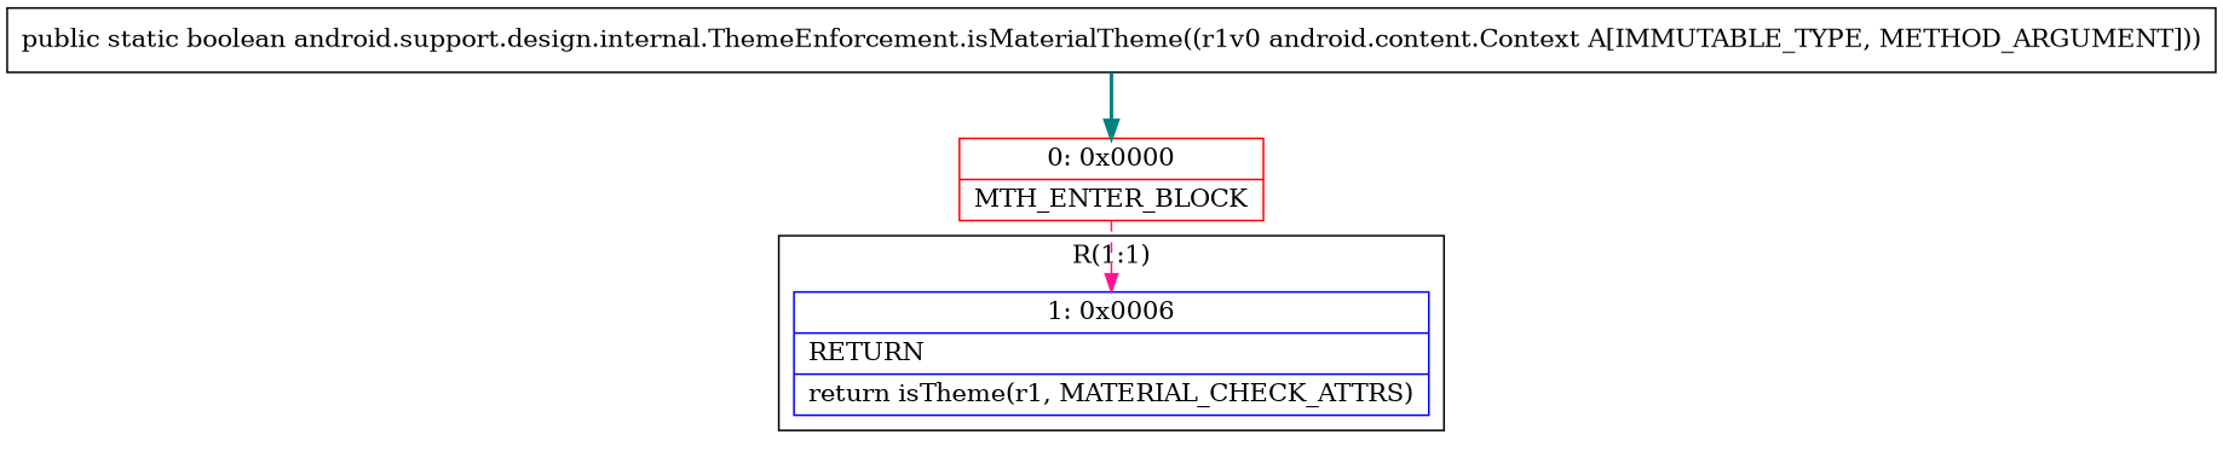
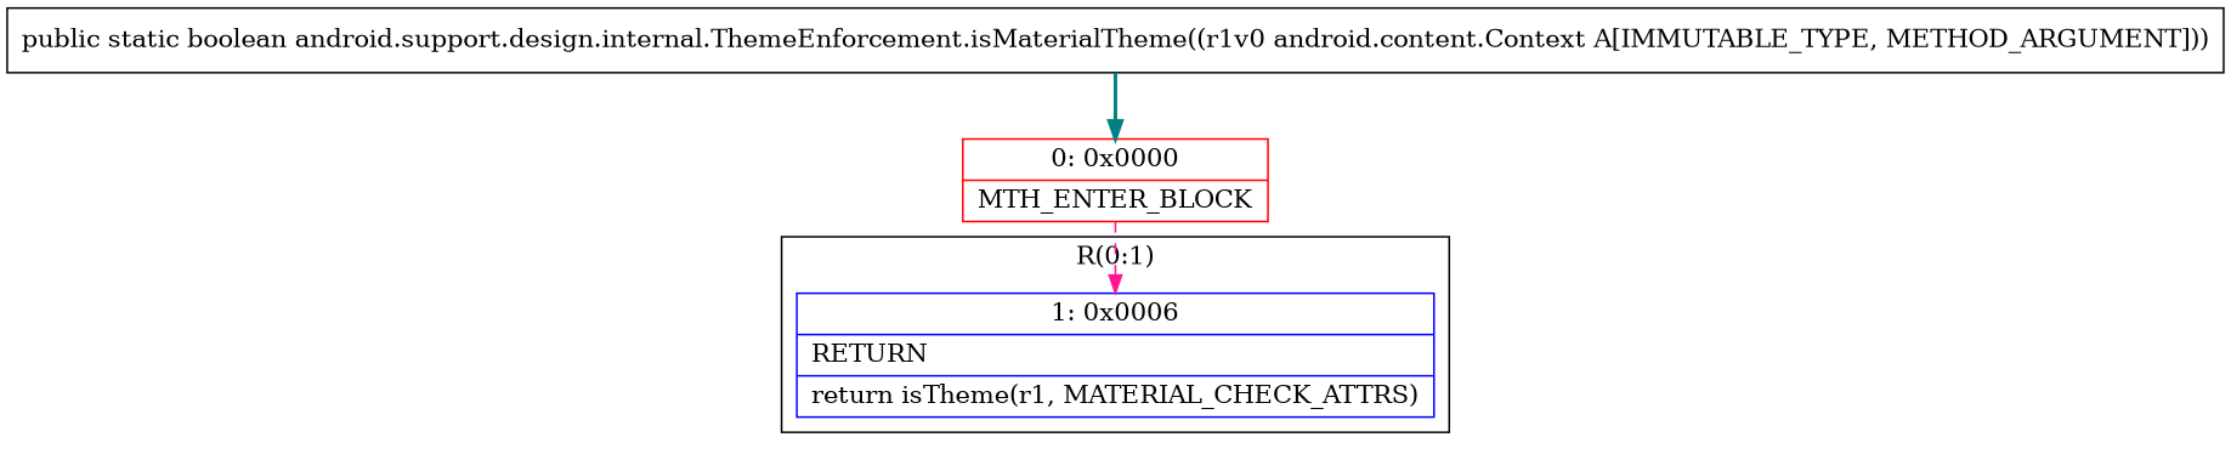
  digraph {
    node [shape=record]
    edge [arrowhead=normal]
    n1 [color=blue label="{1\:\ 0x0006|RETURN\l|return isTheme(r1, MATERIAL_CHECK_ATTRS)\l}"]
    n2 [color=red label="{0\:\ 0x0000|MTH_ENTER_BLOCK\l}"]
    n3 [label="{public static boolean android.support.design.internal.ThemeEnforcement.isMaterialTheme((r1v0 android.content.Context A[IMMUTABLE_TYPE, METHOD_ARGUMENT])) }"]
    subgraph cluster_1 {
-     label="R(1:1)"
+     label="R(0:1)"
      n1
    }
    n2 -> n1 [color=deeppink style=dashed]
    n3 -> n2 [color=teal style=bold]
  }
